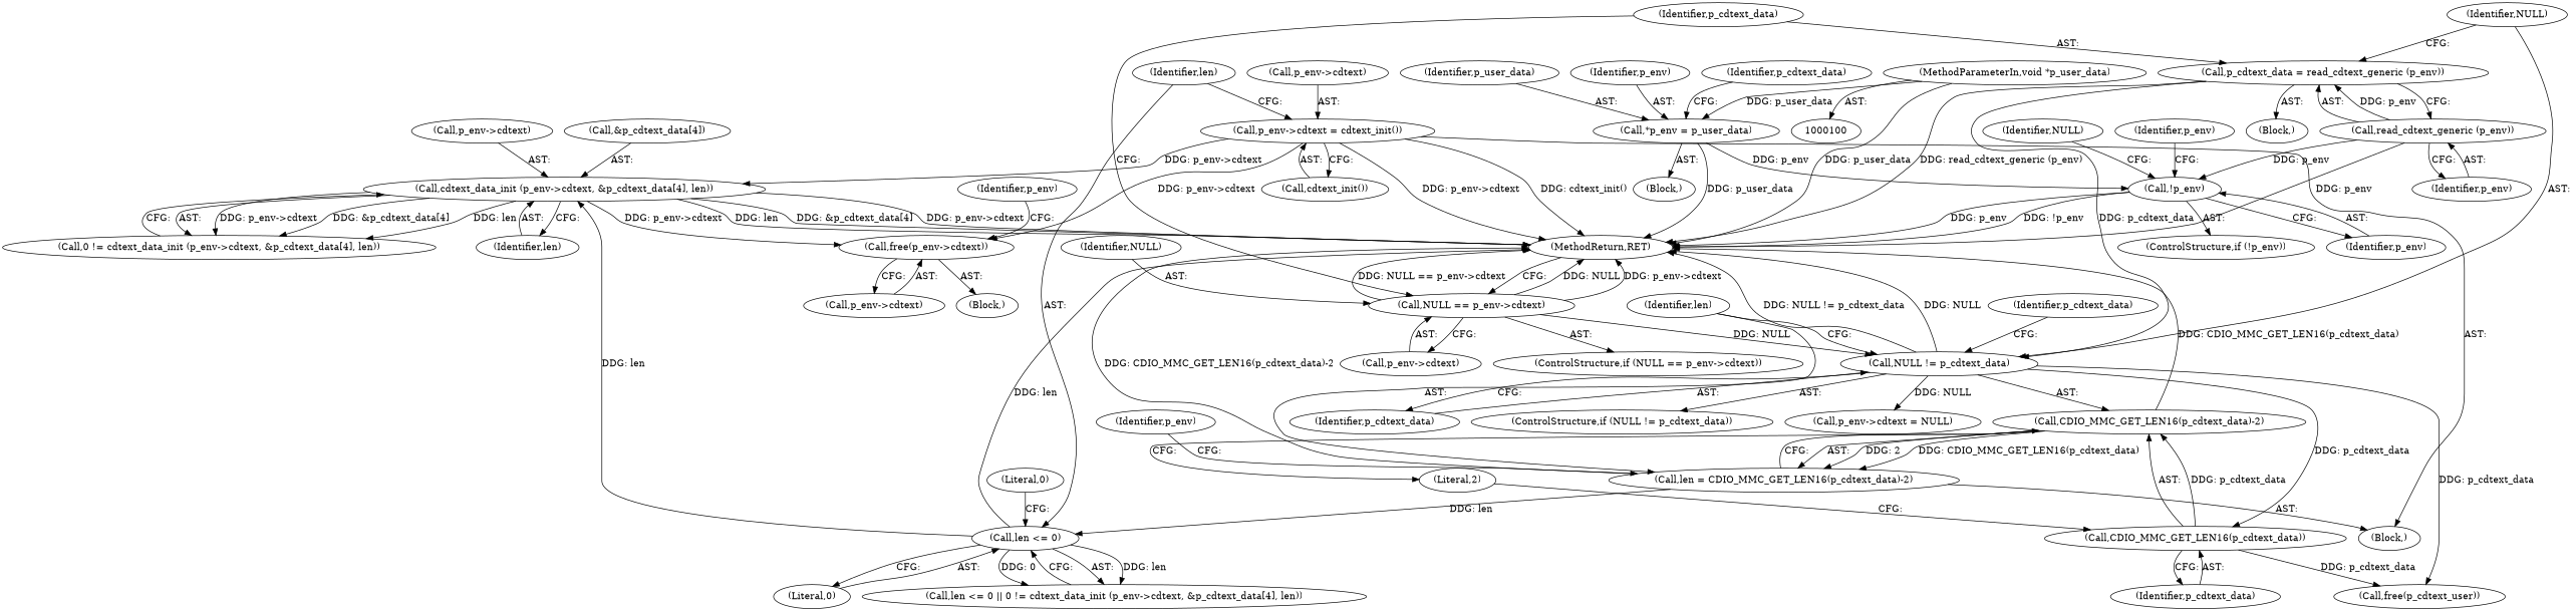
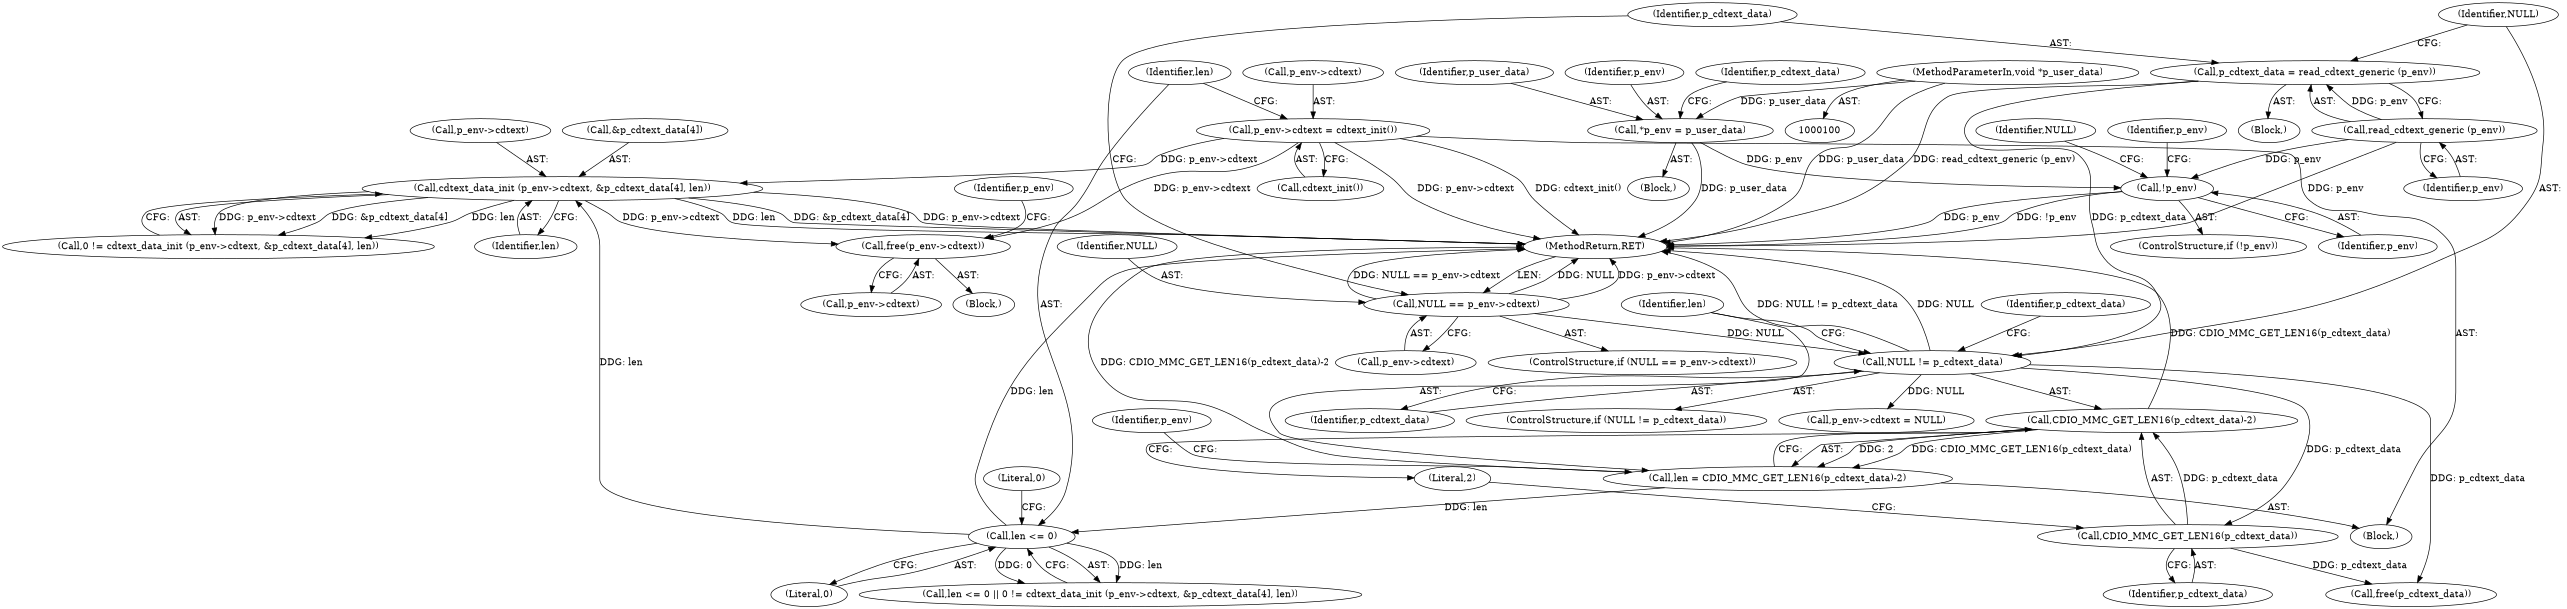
  digraph {
    n1 [label="(Call,free(p_env->cdtext))"]
    n2 [label="(Block,)"]
    n3 [label="(Call,p_env->cdtext)"]
    n4 [label="(Call,cdtext_data_init (p_env->cdtext, &p_cdtext_data[4], len))"]
    n5 [label="(MethodReturn,RET)"]
    n6 [label="(Call,0 != cdtext_data_init (p_env->cdtext, &p_cdtext_data[4], len))"]
    n7 [label="(Identifier,len)"]
    n8 [label="(Call,NULL == p_env->cdtext)"]
    n9 [label="(Call,p_env->cdtext = cdtext_init())"]
    n10 [label="(Block,)"]
    n11 [label="(Call,cdtext_init())"]
    n12 [label="(Call,len <= 0)"]
    n13 [label="(Call,len <= 0 || 0 != cdtext_data_init (p_env->cdtext, &p_cdtext_data[4], len))"]
    n14 [label="(Literal,0)"]
    n15 [label="(Call,len = CDIO_MMC_GET_LEN16(p_cdtext_data)-2)"]
    n16 [label="(Call,CDIO_MMC_GET_LEN16(p_cdtext_data)-2)"]
    n17 [label="(Literal,2)"]
    n18 [label="(Call,CDIO_MMC_GET_LEN16(p_cdtext_data))"]
-   n19 [label="(Call,free(p_cdtext_user))"]
+   n19 [label="(Call,free(p_cdtext_data))"]
    n20 [label="(Identifier,p_cdtext_data)"]
    n21 [label="(Call,NULL != p_cdtext_data)"]
    n22 [label="(Call,p_env->cdtext = NULL)"]
    n23 [label="(Identifier,p_cdtext_data)"]
    n24 [label="(ControlStructure,if (NULL != p_cdtext_data))"]
    n25 [label="(Call,p_env->cdtext)"]
    n26 [label="(ControlStructure,if (NULL == p_env->cdtext))"]
    n27 [label="(Call,p_cdtext_data = read_cdtext_generic (p_env))"]
    n28 [label="(Call,read_cdtext_generic (p_env))"]
    n29 [label="(Block,)"]
    n30 [label="(Identifier,p_env)"]
    n31 [label="(Call,!p_env)"]
    n32 [label="(Identifier,p_env)"]
    n33 [label="(ControlStructure,if (!p_env))"]
    n34 [label="(Call,*p_env = p_user_data)"]
    n35 [label="(Block,)"]
    n36 [label="(Identifier,p_user_data)"]
    n37 [label="(MethodParameterIn,void *p_user_data)"]
    1000100
    n39 [label="(Identifier,len)"]
    n40 [label="(Identifier,p_env)"]
    n41 [label="(Call,p_env->cdtext)"]
    n42 [label="(Identifier,p_env)"]
    n43 [label="(Call,p_env->cdtext)"]
    n44 [label="(Identifier,p_env)"]
    n45 [label="(Identifier,len)"]
    n46 [label="(Identifier,NULL)"]
    n47 [label="(Identifier,p_cdtext_data)"]
    n48 [label="(Call,&p_cdtext_data[4])"]
    n49 [label="(Literal,0)"]
    n50 [label="(Identifier,NULL)"]
    n51 [label="(Identifier,p_env)"]
    n52 [label="(Identifier,p_cdtext_data)"]
    n53 [label="(Identifier,p_cdtext_data)"]
    n54 [label="(Identifier,NULL)"]
    n1 -> n2 [label="AST: "]
    n1 -> n3 [label="CFG: "]
    n3 -> n1 [label="AST: "]
    n4 -> n1 [label="DDG: p_env->cdtext"]
    n4 -> n5 [label="DDG: &p_cdtext_data[4]"]
    n4 -> n5 [label="DDG: p_env->cdtext"]
    n4 -> n5 [label="DDG: len"]
    n4 -> n6 [label="AST: "]
    n4 -> n6 [label="DDG: p_env->cdtext"]
    n4 -> n6 [label="DDG: &p_cdtext_data[4]"]
    n4 -> n6 [label="DDG: len"]
    n4 -> n7 [label="CFG: "]
-   n5 -> n8 [label="CFG: "]
+   n5 -> n8 [label="LEN: "]
    n6 -> n4 [label="CFG: "]
    n7 -> n4 [label="AST: "]
    n8 -> n5 [label="DDG: NULL"]
    n8 -> n5 [label="DDG: p_env->cdtext"]
    n8 -> n5 [label="DDG: NULL == p_env->cdtext"]
    n8 -> n21 [label="DDG: NULL"]
    n8 -> n25 [label="CFG: "]
    n8 -> n26 [label="AST: "]
    n9 -> n1 [label="DDG: p_env->cdtext"]
    n9 -> n4 [label="DDG: p_env->cdtext"]
    n9 -> n5 [label="DDG: p_env->cdtext"]
    n9 -> n5 [label="DDG: cdtext_init()"]
    n9 -> n10 [label="AST: "]
    n9 -> n11 [label="CFG: "]
    n11 -> n9 [label="AST: "]
    n12 -> n4 [label="DDG: len"]
    n12 -> n5 [label="DDG: len"]
    n12 -> n13 [label="AST: "]
    n12 -> n13 [label="DDG: len"]
    n12 -> n13 [label="DDG: 0"]
    n12 -> n14 [label="CFG: "]
    n13 -> n12 [label="CFG: "]
    n14 -> n12 [label="AST: "]
    n15 -> n5 [label="DDG: CDIO_MMC_GET_LEN16(p_cdtext_data)-2"]
    n15 -> n10 [label="AST: "]
    n15 -> n12 [label="DDG: len"]
    n15 -> n16 [label="CFG: "]
    n16 -> n5 [label="DDG: CDIO_MMC_GET_LEN16(p_cdtext_data)"]
    n16 -> n15 [label="AST: "]
    n16 -> n15 [label="DDG: CDIO_MMC_GET_LEN16(p_cdtext_data)"]
    n16 -> n15 [label="DDG: 2"]
    n16 -> n17 [label="CFG: "]
    n17 -> n18 [label="CFG: "]
    n18 -> n16 [label="AST: "]
    n18 -> n16 [label="DDG: p_cdtext_data"]
    n18 -> n19 [label="DDG: p_cdtext_data"]
    n18 -> n20 [label="CFG: "]
    n20 -> n18 [label="AST: "]
    n21 -> n5 [label="DDG: NULL != p_cdtext_data"]
    n21 -> n5 [label="DDG: NULL"]
    n21 -> n16 [label="AST: "]
    n21 -> n18 [label="DDG: p_cdtext_data"]
    n21 -> n19 [label="DDG: p_cdtext_data"]
    n21 -> n22 [label="DDG: NULL"]
    n21 -> n23 [label="CFG: "]
    n21 -> n24 [label="AST: "]
    n23 -> n21 [label="AST: "]
    n25 -> n8 [label="AST: "]
    n27 -> n5 [label="DDG: read_cdtext_generic (p_env)"]
    n27 -> n21 [label="DDG: p_cdtext_data"]
    n27 -> n28 [label="CFG: "]
    n27 -> n29 [label="AST: "]
    n28 -> n5 [label="DDG: p_env"]
    n28 -> n27 [label="AST: "]
    n28 -> n27 [label="DDG: p_env"]
    n28 -> n30 [label="CFG: "]
    n28 -> n31 [label="DDG: p_env"]
    n30 -> n28 [label="AST: "]
    n31 -> n5 [label="DDG: p_env"]
    n31 -> n5 [label="DDG: !p_env"]
    n31 -> n32 [label="CFG: "]
    n31 -> n33 [label="AST: "]
    n32 -> n31 [label="AST: "]
    n34 -> n5 [label="DDG: p_user_data"]
    n34 -> n31 [label="DDG: p_env"]
    n34 -> n35 [label="AST: "]
    n36 -> n34 [label="AST: "]
    n37 -> n5 [label="DDG: p_user_data"]
    n37 -> n34 [label="DDG: p_user_data"]
    n37 -> 1000100 [label="AST: "]
    n39 -> n9 [label="CFG: "]
    n39 -> n12 [label="AST: "]
    n40 -> n15 [label="CFG: "]
    n41 -> n4 [label="AST: "]
    n42 -> n1 [label="CFG: "]
    n43 -> n9 [label="AST: "]
    n44 -> n34 [label="AST: "]
    n45 -> n15 [label="AST: "]
    n45 -> n21 [label="CFG: "]
    n46 -> n31 [label="CFG: "]
    n47 -> n8 [label="CFG: "]
    n47 -> n27 [label="AST: "]
    n48 -> n4 [label="AST: "]
    n49 -> n12 [label="CFG: "]
    n50 -> n21 [label="AST: "]
    n50 -> n27 [label="CFG: "]
    n51 -> n31 [label="CFG: "]
    n52 -> n34 [label="CFG: "]
    n53 -> n21 [label="CFG: "]
    n54 -> n8 [label="AST: "]
  }
